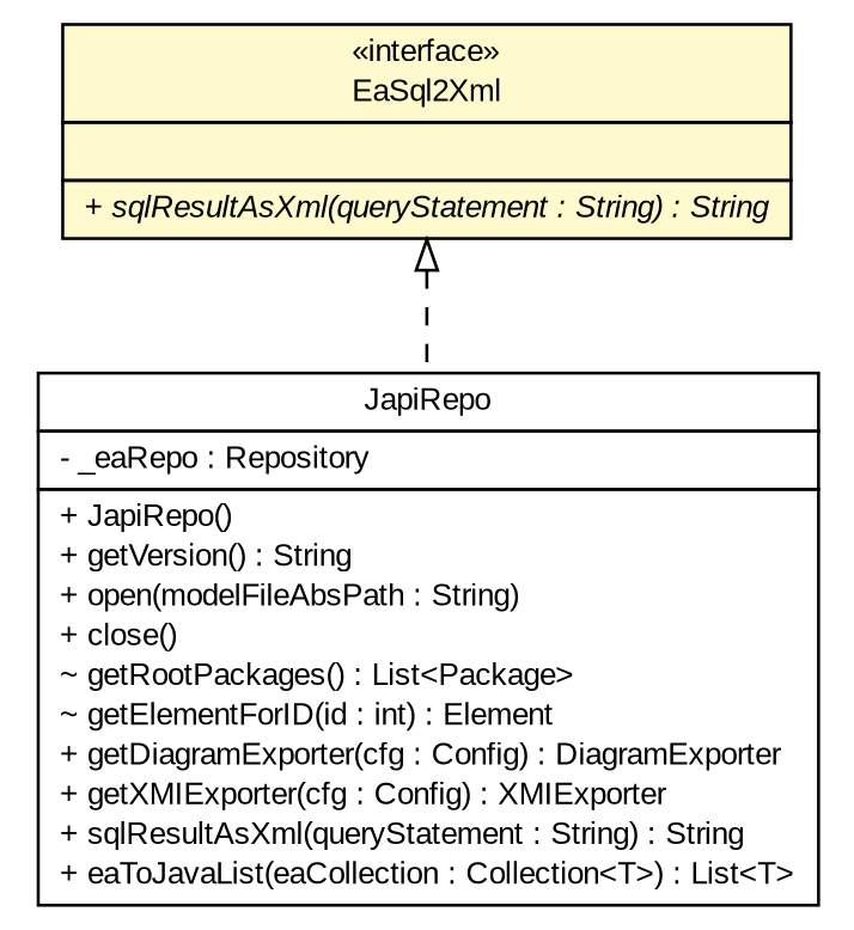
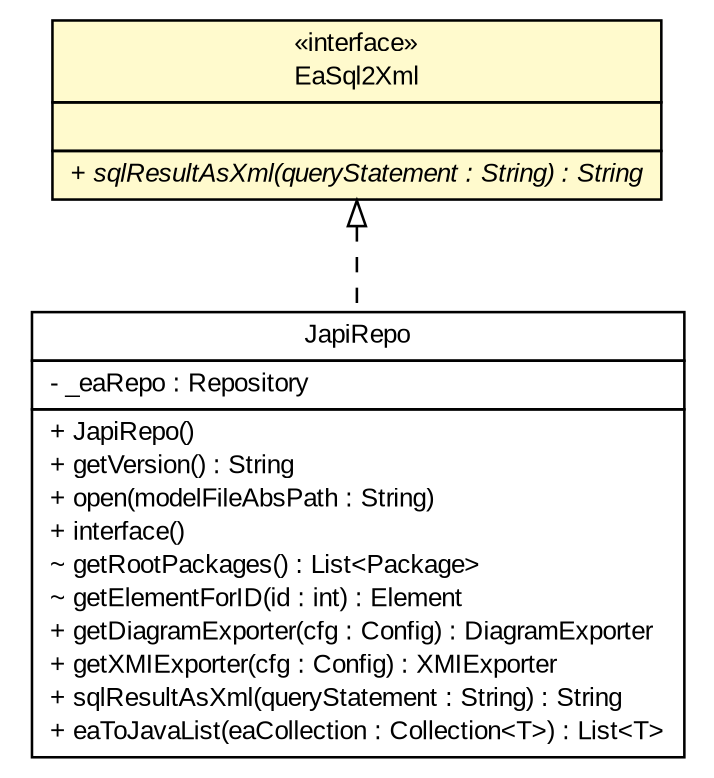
  digraph {
    nodesep=0.25
    ranksep=0.5
    node [fontcolor=black fontname=arial fontsize=10.0 shape=plaintext]
    n1 [label=<<table title="org.tanjakostic.jcleancim.builder.ea.EaSql2Xml" border="0" cellborder="1" cellspacing="0" cellpadding="2" port="p" bgcolor="lemonChiffon" href="./EaSql2Xml.html"> 		<tr><td><table border="0" cellspacing="0" cellpadding="1"> <tr><td align="center" balign="center"> &#171;interface&#187; </td></tr> <tr><td align="center" balign="center"> EaSql2Xml </td></tr> 		</table></td></tr> 		<tr><td><table border="0" cellspacing="0" cellpadding="1"> <tr><td align="left" balign="left">  </td></tr> 		</table></td></tr> 		<tr><td><table border="0" cellspacing="0" cellpadding="1"> <tr><td align="left" balign="left"><font face="Arial Italic" point-size="10.0"> + sqlResultAsXml(queryStatement : String) : String </font></td></tr> 		</table></td></tr> 		</table>>]
-   n2 [label=<<table title="org.tanjakostic.jcleancim.builder.ea.japi.JapiRepo" border="0" cellborder="1" cellspacing="0" cellpadding="2" port="p" href="./japi/JapiRepo.html"> 		<tr><td><table border="0" cellspacing="0" cellpadding="1"> <tr><td align="center" balign="center"> JapiRepo </td></tr> 		</table></td></tr> 		<tr><td><table border="0" cellspacing="0" cellpadding="1"> <tr><td align="left" balign="left"> - _eaRepo : Repository </td></tr> 		</table></td></tr> 		<tr><td><table border="0" cellspacing="0" cellpadding="1"> <tr><td align="left" balign="left"> + JapiRepo() </td></tr> <tr><td align="left" balign="left"> + getVersion() : String </td></tr> <tr><td align="left" balign="left"> + open(modelFileAbsPath : String) </td></tr> <tr><td align="left" balign="left"> + close() </td></tr> <tr><td align="left" balign="left"> ~ getRootPackages() : List&lt;Package&gt; </td></tr> <tr><td align="left" balign="left"> ~ getElementForID(id : int) : Element </td></tr> <tr><td align="left" balign="left"> + getDiagramExporter(cfg : Config) : DiagramExporter </td></tr> <tr><td align="left" balign="left"> + getXMIExporter(cfg : Config) : XMIExporter </td></tr> <tr><td align="left" balign="left"> + sqlResultAsXml(queryStatement : String) : String </td></tr> <tr><td align="left" balign="left"> + eaToJavaList(eaCollection : Collection&lt;T&gt;) : List&lt;T&gt; </td></tr> 		</table></td></tr> 		</table>>]
+   n2 [label=<<table title="org.tanjakostic.jcleancim.builder.ea.japi.JapiRepo" border="0" cellborder="1" cellspacing="0" cellpadding="2" port="p" href="./japi/JapiRepo.html"> 		<tr><td><table border="0" cellspacing="0" cellpadding="1"> <tr><td align="center" balign="center"> JapiRepo </td></tr> 		</table></td></tr> 		<tr><td><table border="0" cellspacing="0" cellpadding="1"> <tr><td align="left" balign="left"> - _eaRepo : Repository </td></tr> 		</table></td></tr> 		<tr><td><table border="0" cellspacing="0" cellpadding="1"> <tr><td align="left" balign="left"> + JapiRepo() </td></tr> <tr><td align="left" balign="left"> + getVersion() : String </td></tr> <tr><td align="left" balign="left"> + open(modelFileAbsPath : String) </td></tr> <tr><td align="left" balign="left"> + interface() </td></tr> <tr><td align="left" balign="left"> ~ getRootPackages() : List&lt;Package&gt; </td></tr> <tr><td align="left" balign="left"> ~ getElementForID(id : int) : Element </td></tr> <tr><td align="left" balign="left"> + getDiagramExporter(cfg : Config) : DiagramExporter </td></tr> <tr><td align="left" balign="left"> + getXMIExporter(cfg : Config) : XMIExporter </td></tr> <tr><td align="left" balign="left"> + sqlResultAsXml(queryStatement : String) : String </td></tr> <tr><td align="left" balign="left"> + eaToJavaList(eaCollection : Collection&lt;T&gt;) : List&lt;T&gt; </td></tr> 		</table></td></tr> 		</table>>]
    n1 -> n2 [arrowtail=empty dir=back fontname=arial fontsize=10 headport=p labelfontname=arial labelfontsize=10 style=dashed tailport=p]
  }
